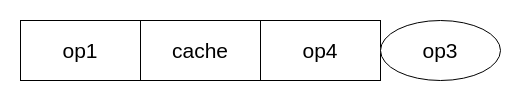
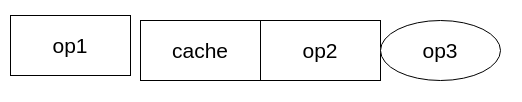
  <mxCell id="0" />
  <mxCell id="1" parent="0" />
- <mxCell id="2" value="&lt;font style=&quot;font-size: 21px;&quot;&gt;op1&lt;/font&gt;" style="rounded=0;whiteSpace=wrap;html=1;fontSize=21;" vertex="1" parent="1"><mxGeometry x="20" y="20" width="120" height="60" as="geometry" /></mxCell>
+ <mxCell id="2" value="&lt;font style=&quot;font-size: 21px;&quot;&gt;op1&lt;/font&gt;" style="rounded=0;whiteSpace=wrap;html=1;fontSize=21;" vertex="1" parent="1"><mxGeometry x="10" y="15" width="120" height="60" as="geometry" /></mxCell>
  <mxCell id="3" value="cache" style="rounded=0;whiteSpace=wrap;html=1;fontSize=21;" vertex="1" parent="1"><mxGeometry x="140" y="20" width="120" height="60" as="geometry" /></mxCell>
- <mxCell id="4" value="op4" style="rounded=0;whiteSpace=wrap;html=1;fontSize=21;" vertex="1" parent="1"><mxGeometry x="260" y="20" width="120" height="60" as="geometry" /></mxCell>
+ <mxCell id="4" value="op2" style="rounded=0;whiteSpace=wrap;html=1;fontSize=21;" vertex="1" parent="1"><mxGeometry x="260" y="20" width="120" height="60" as="geometry" /></mxCell>
  <mxCell id="5" value="op3" style="ellipse;whiteSpace=wrap;html=1;fontSize=21;" vertex="1" parent="1"><mxGeometry x="380" y="20" width="120" height="60" as="geometry" /></mxCell>
